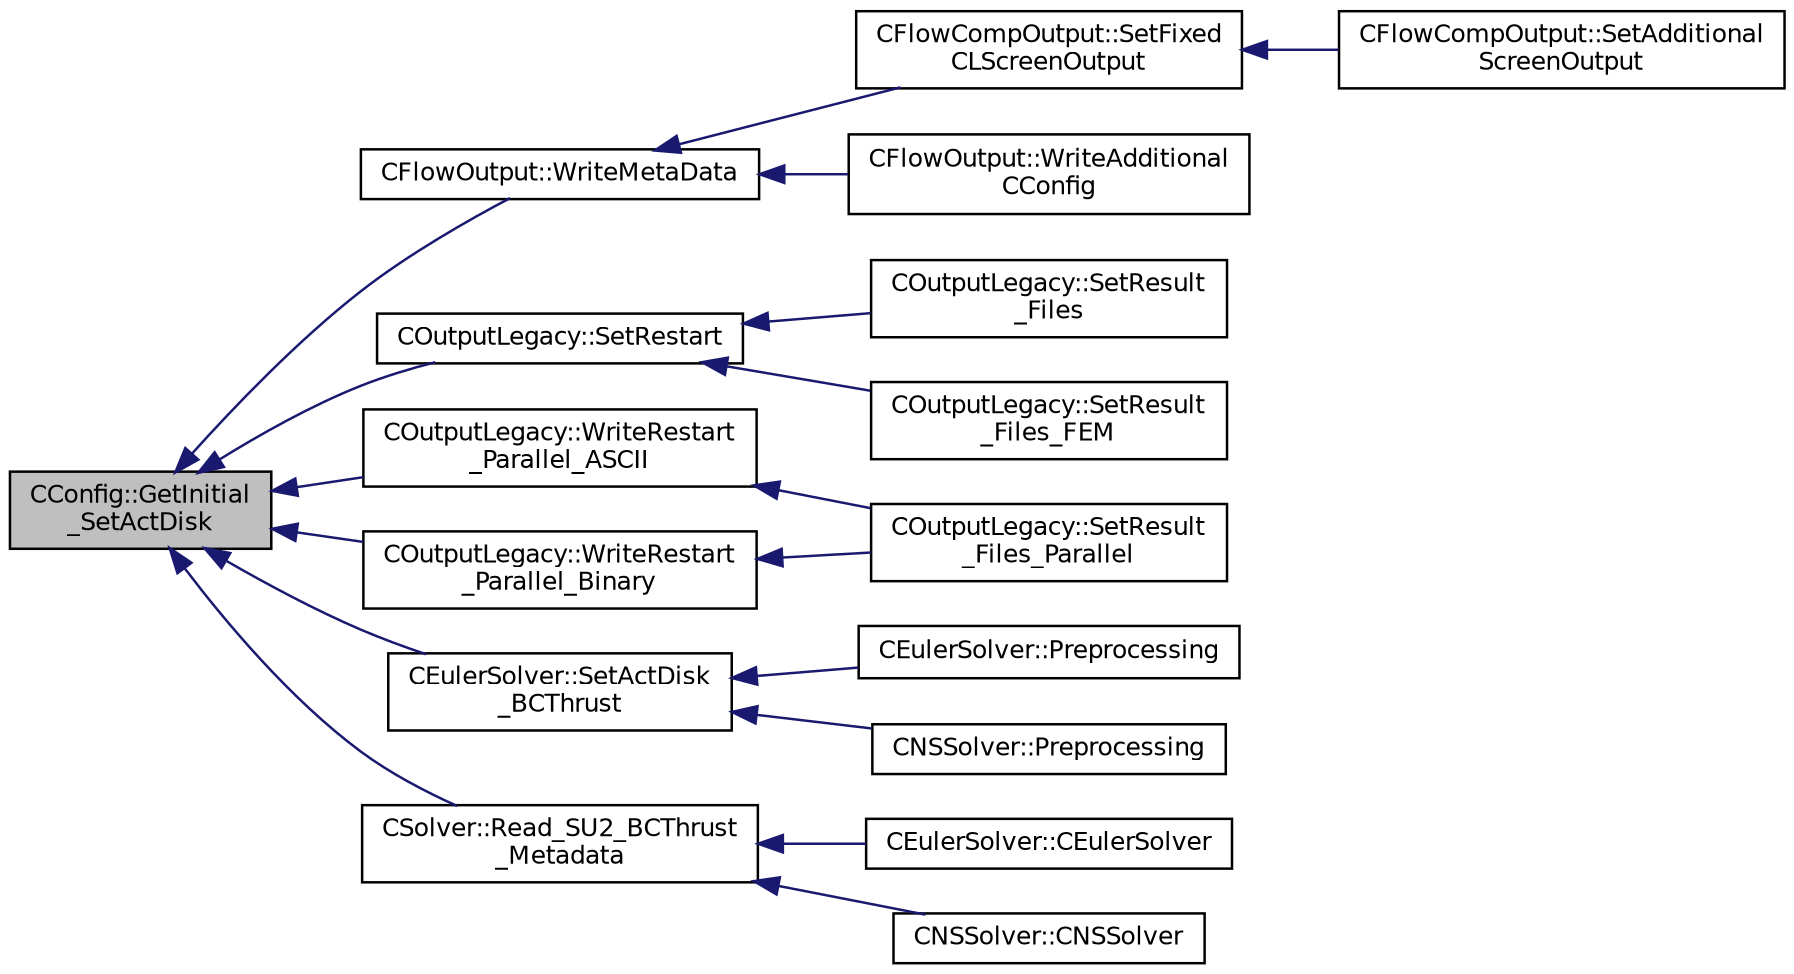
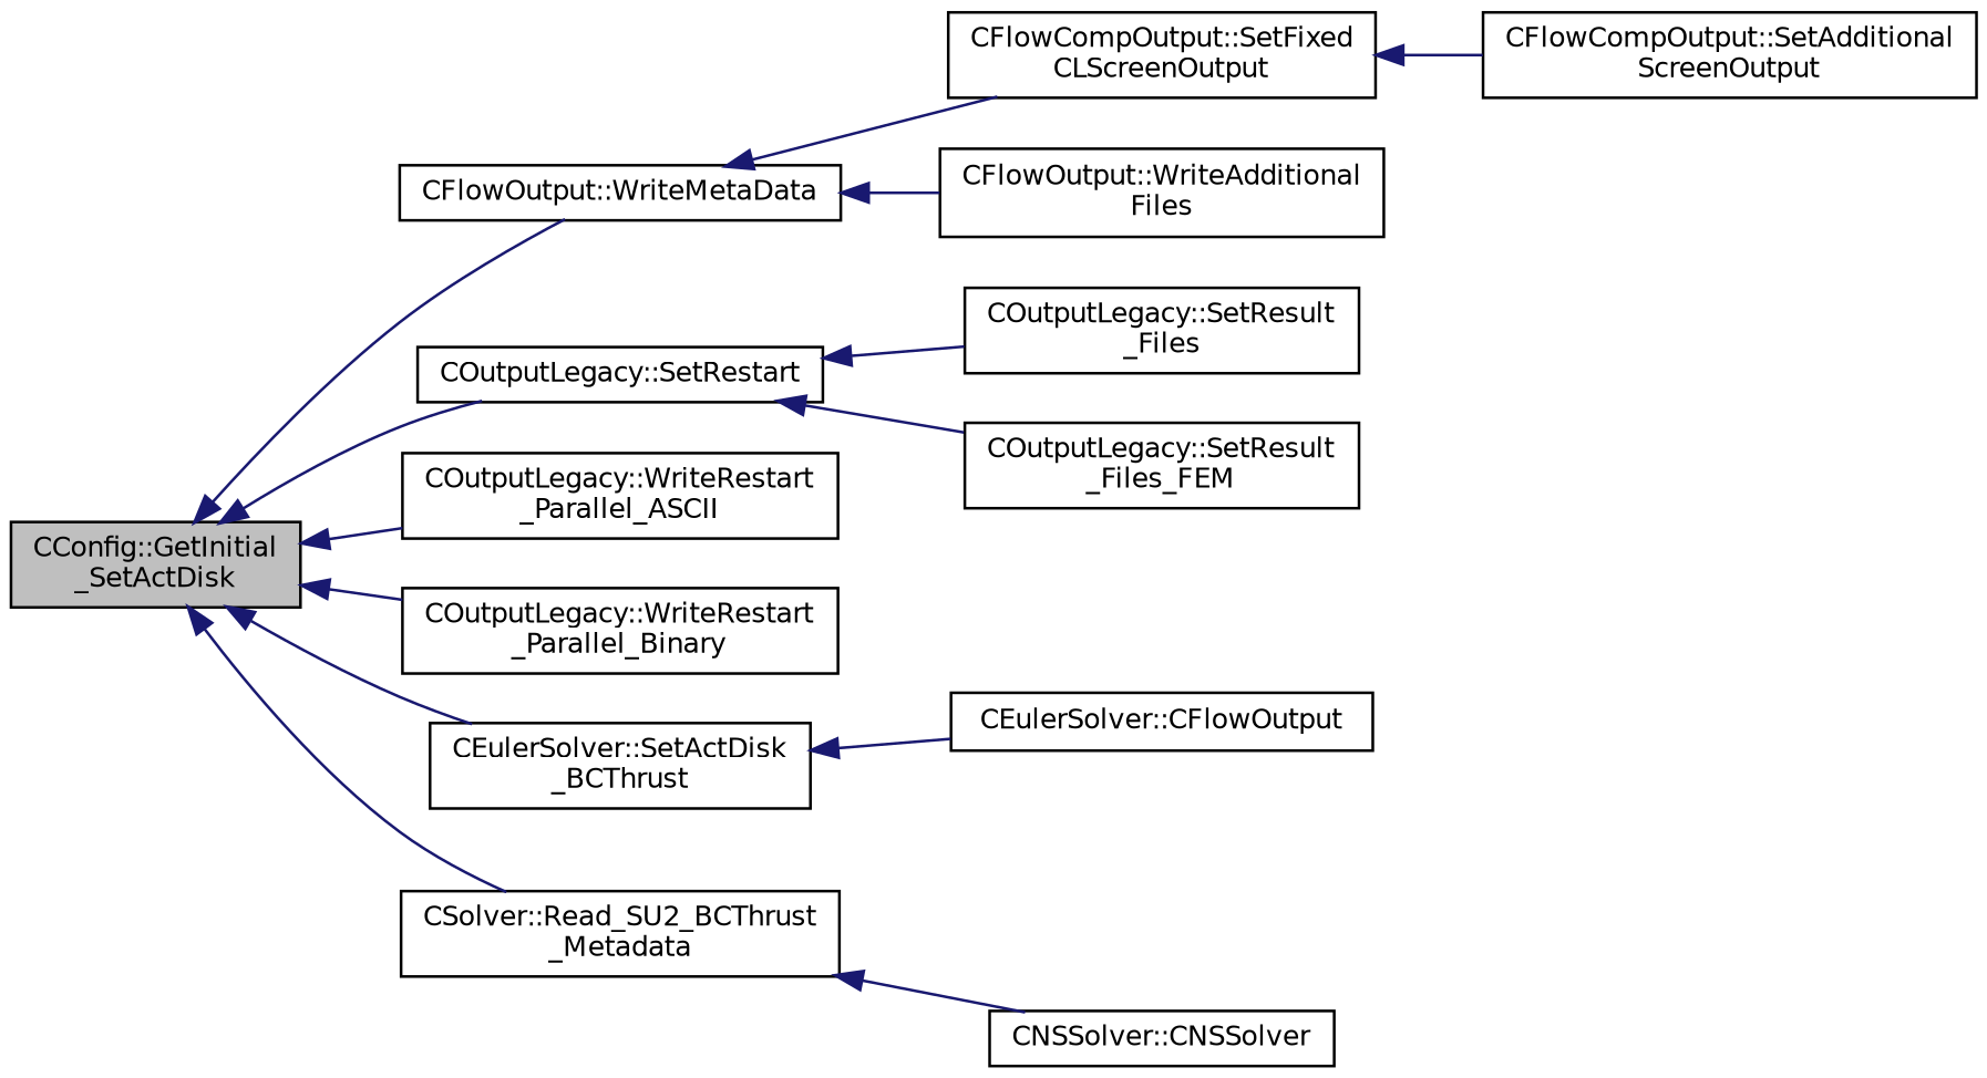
  digraph {
    rankdir=LR
    node [color=black fillcolor=white fontname=Helvetica fontsize=10 shape=record style=filled]
    edge [color=midnightblue dir=back fontname=Helvetica fontsize=10 labelfontname=Helvetica labelfontsize=10 style=solid]
    n1 [fillcolor=grey75 fontcolor=black height=0.2 label="CConfig::GetInitial\l_SetActDisk" width=0.4]
    n2 [height=0.2 label="CFlowOutput::WriteMetaData" width=0.4]
    n3 [height=0.2 label="COutputLegacy::SetRestart" width=0.4]
    n4 [height=0.2 label="COutputLegacy::WriteRestart\l_Parallel_ASCII" width=0.4]
    n5 [height=0.2 label="COutputLegacy::WriteRestart\l_Parallel_Binary" width=0.4]
    n6 [height=0.2 label="CEulerSolver::SetActDisk\l_BCThrust" width=0.4]
    n7 [height=0.2 label="CSolver::Read_SU2_BCThrust\l_Metadata" width=0.4]
    n8 [height=0.2 label="CFlowCompOutput::SetFixed\lCLScreenOutput" width=0.4]
-   n9 [height=0.2 label="CFlowOutput::WriteAdditional\lCConfig" width=0.4]
+   n9 [height=0.2 label="CFlowOutput::WriteAdditional\lFiles" width=0.4]
    n10 [height=0.2 label="COutputLegacy::SetResult\l_Files" width=0.4]
    n11 [height=0.2 label="COutputLegacy::SetResult\l_Files_FEM" width=0.4]
-   n12 [height=0.2 label="COutputLegacy::SetResult\l_Files_Parallel" width=0.4]
-   n13 [height=0.2 label="CEulerSolver::Preprocessing" width=0.4]
-   n14 [height=0.2 label="CNSSolver::Preprocessing" width=0.4]
-   n15 [height=0.2 label="CEulerSolver::CEulerSolver" width=0.4]
+   n13 [height=0.2 label="CEulerSolver::CFlowOutput" width=0.4]
    n16 [height=0.2 label="CNSSolver::CNSSolver" width=0.4]
    n17 [height=0.2 label="CFlowCompOutput::SetAdditional\lScreenOutput" width=0.4]
    n1 -> n2
    n1 -> n3
    n1 -> n4
    n1 -> n5
    n1 -> n6
    n1 -> n7
    n2 -> n8
    n2 -> n9
    n3 -> n10
    n3 -> n11
-   n4 -> n12
-   n5 -> n12
    n6 -> n13
-   n6 -> n14
-   n7 -> n15
    n7 -> n16
    n8 -> n17
  }
